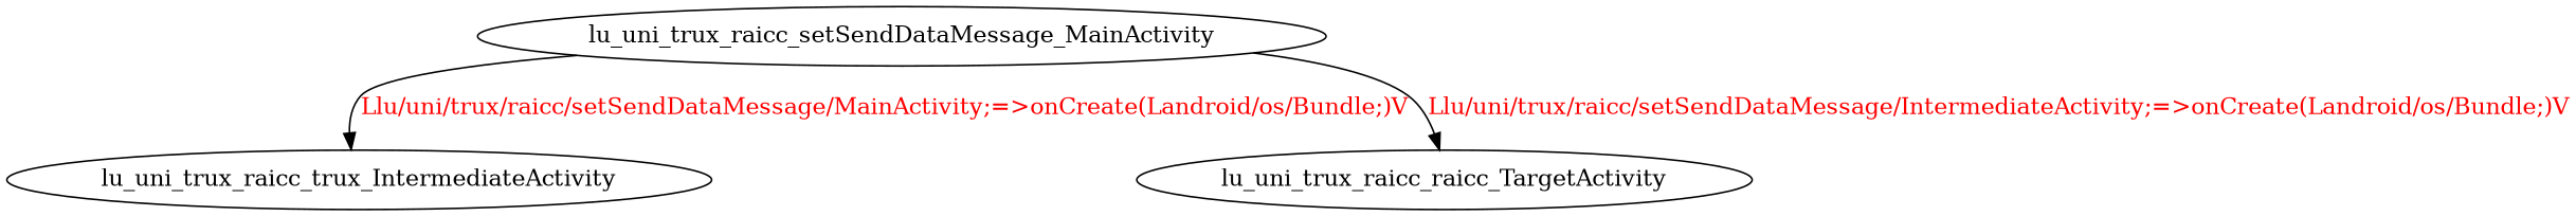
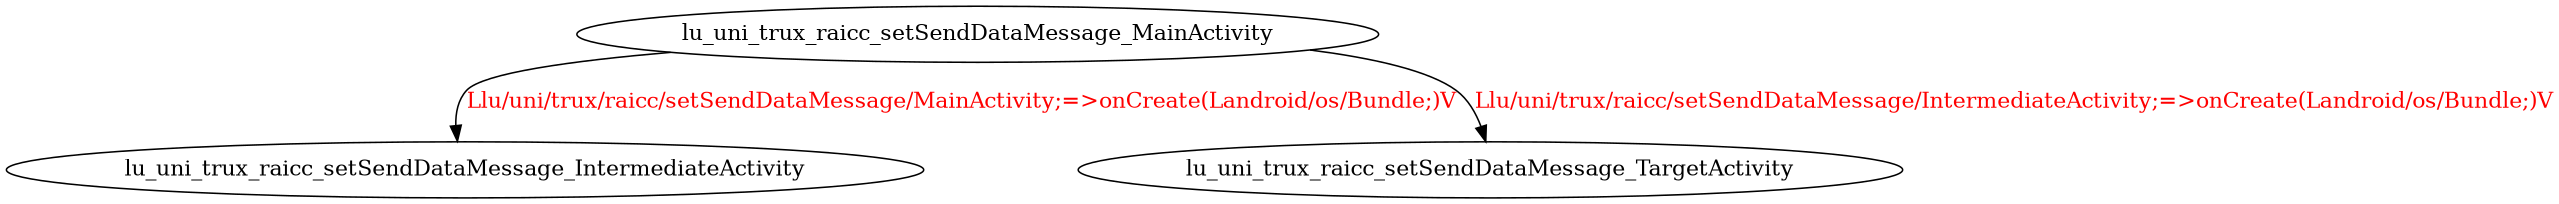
  digraph {
    edge [fontcolor=red]
    lu_uni_trux_raicc_setSendDataMessage_MainActivity
-   lu_uni_trux_raicc_setSendDataMessage_IntermediateActivity [label=lu_uni_trux_raicc_trux_IntermediateActivity]
-   lu_uni_trux_raicc_setSendDataMessage_TargetActivity [label=lu_uni_trux_raicc_raicc_TargetActivity]
+   lu_uni_trux_raicc_setSendDataMessage_IntermediateActivity
+   lu_uni_trux_raicc_setSendDataMessage_TargetActivity
    lu_uni_trux_raicc_setSendDataMessage_MainActivity -> lu_uni_trux_raicc_setSendDataMessage_IntermediateActivity [label="Llu/uni/trux/raicc/setSendDataMessage/MainActivity;=>onCreate(Landroid/os/Bundle;)V"]
    lu_uni_trux_raicc_setSendDataMessage_MainActivity -> lu_uni_trux_raicc_setSendDataMessage_TargetActivity [label="Llu/uni/trux/raicc/setSendDataMessage/IntermediateActivity;=>onCreate(Landroid/os/Bundle;)V"]
  }
